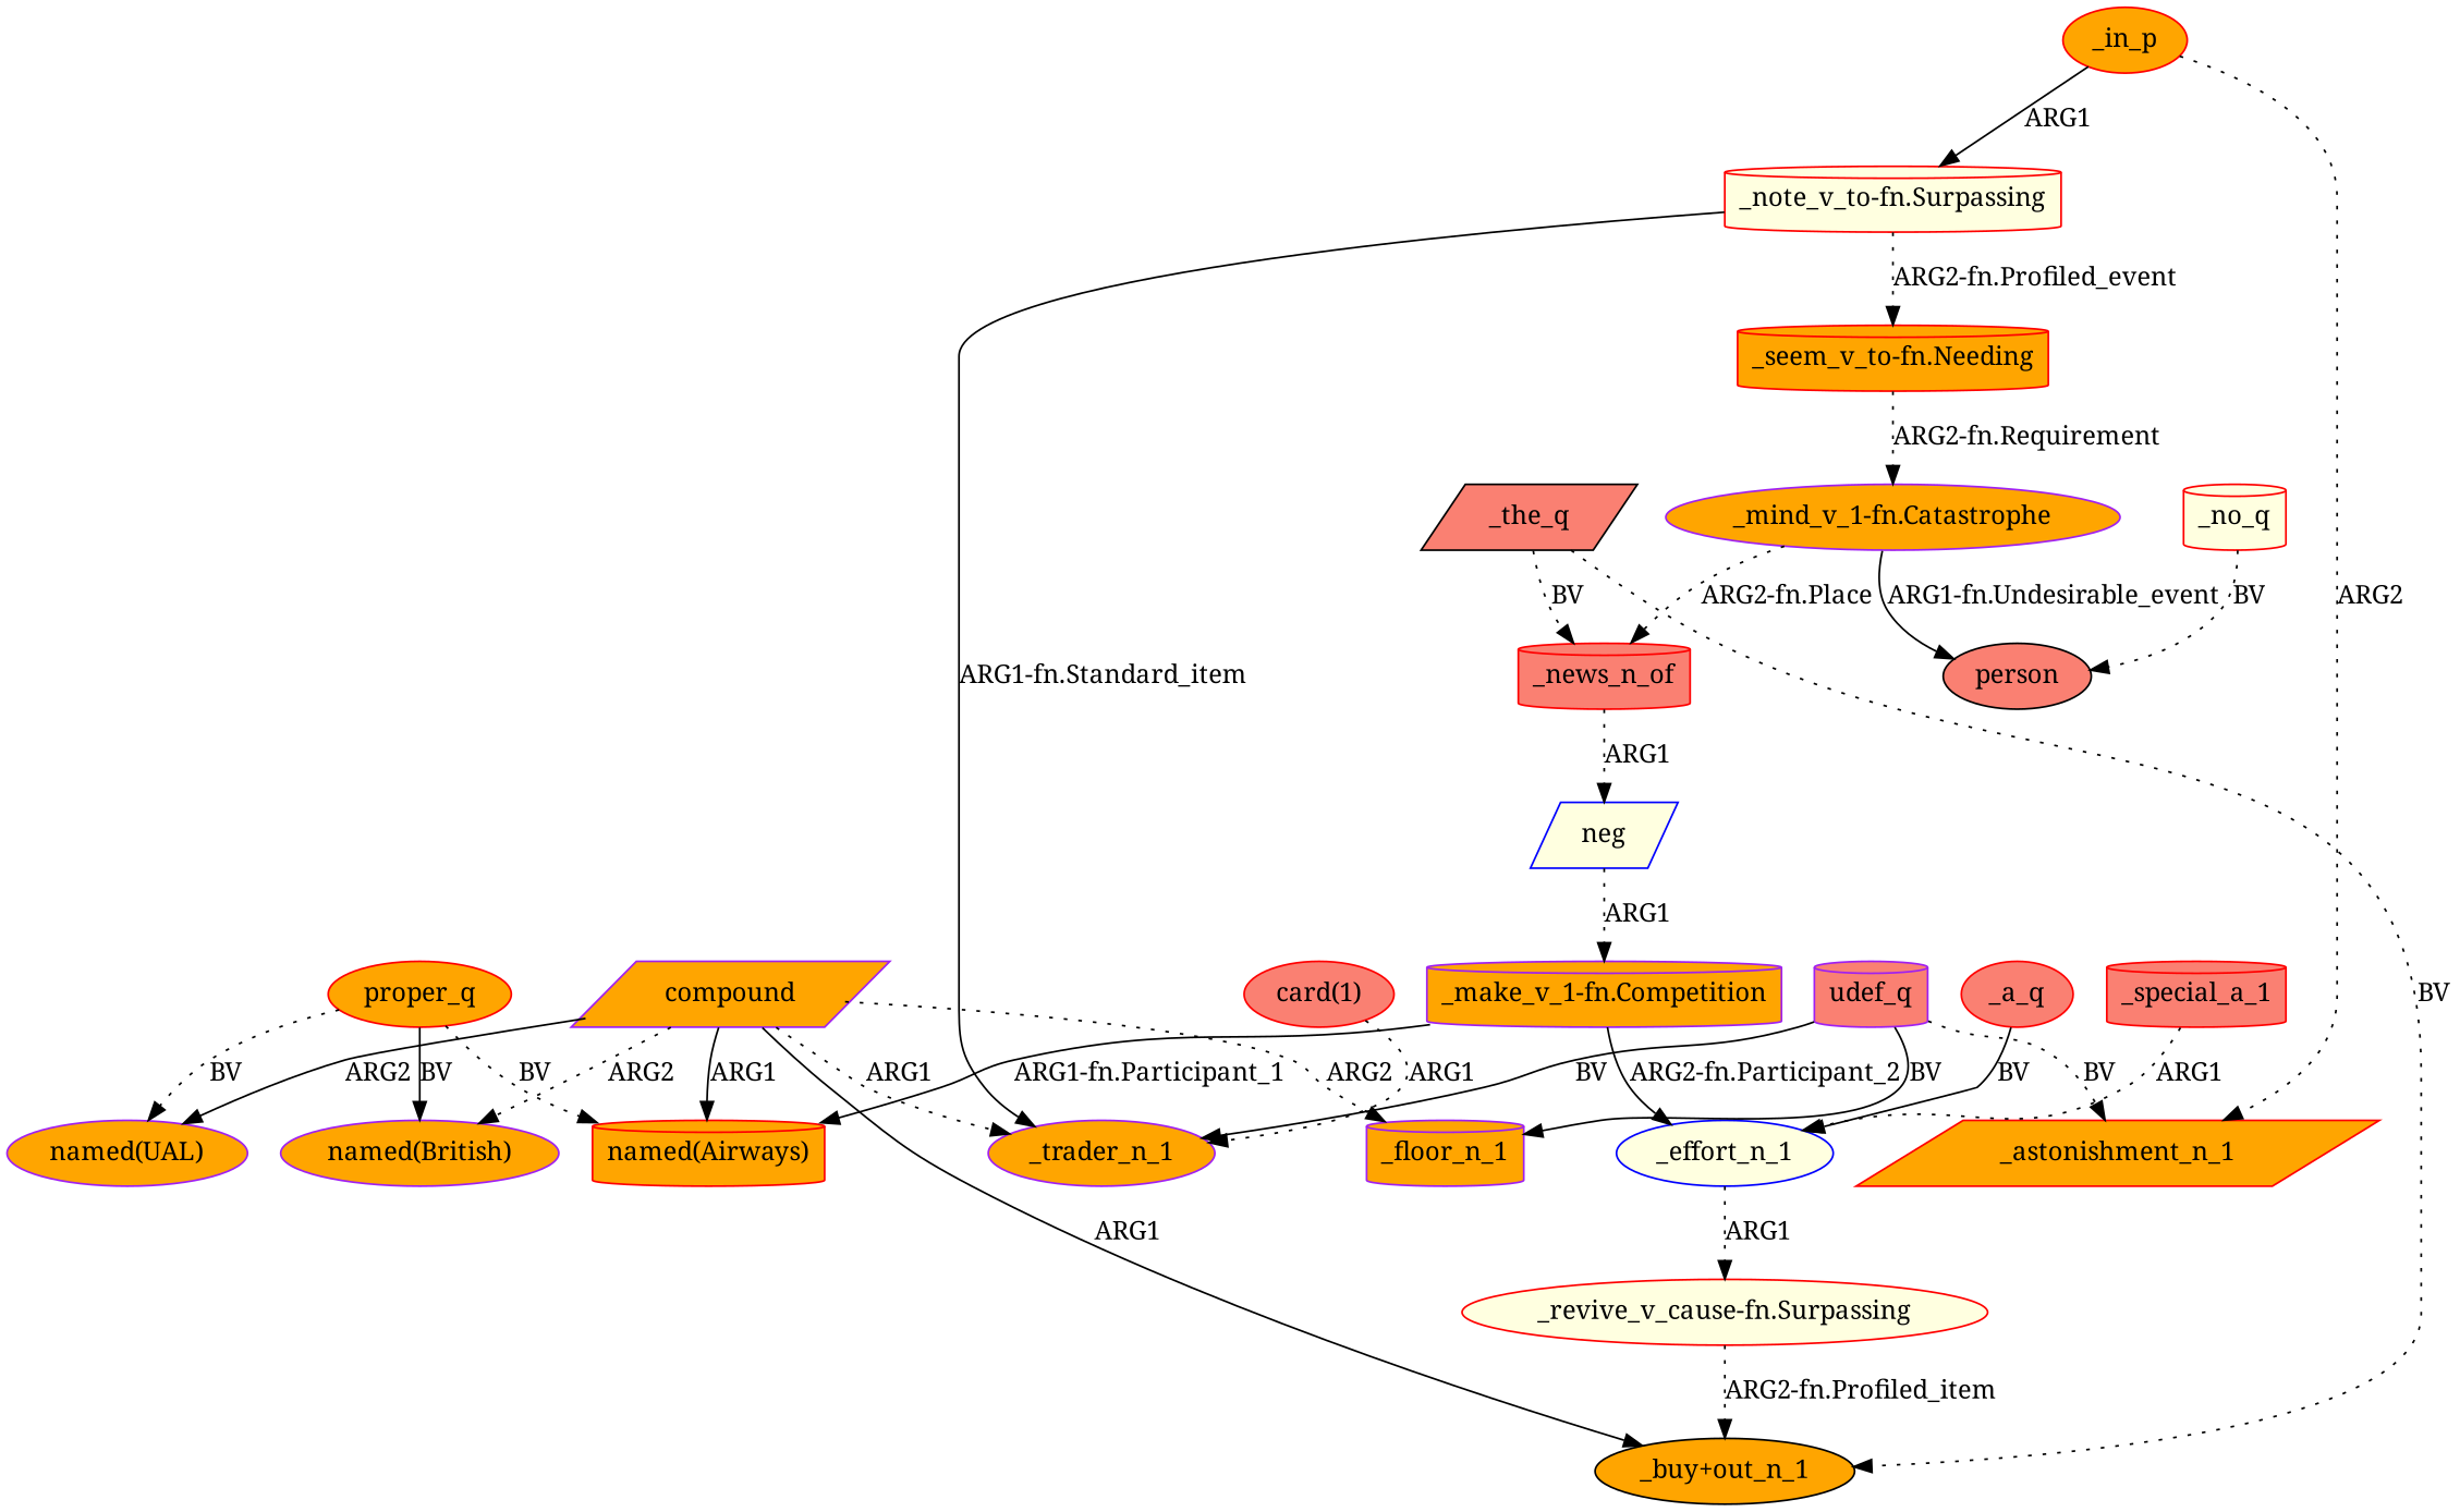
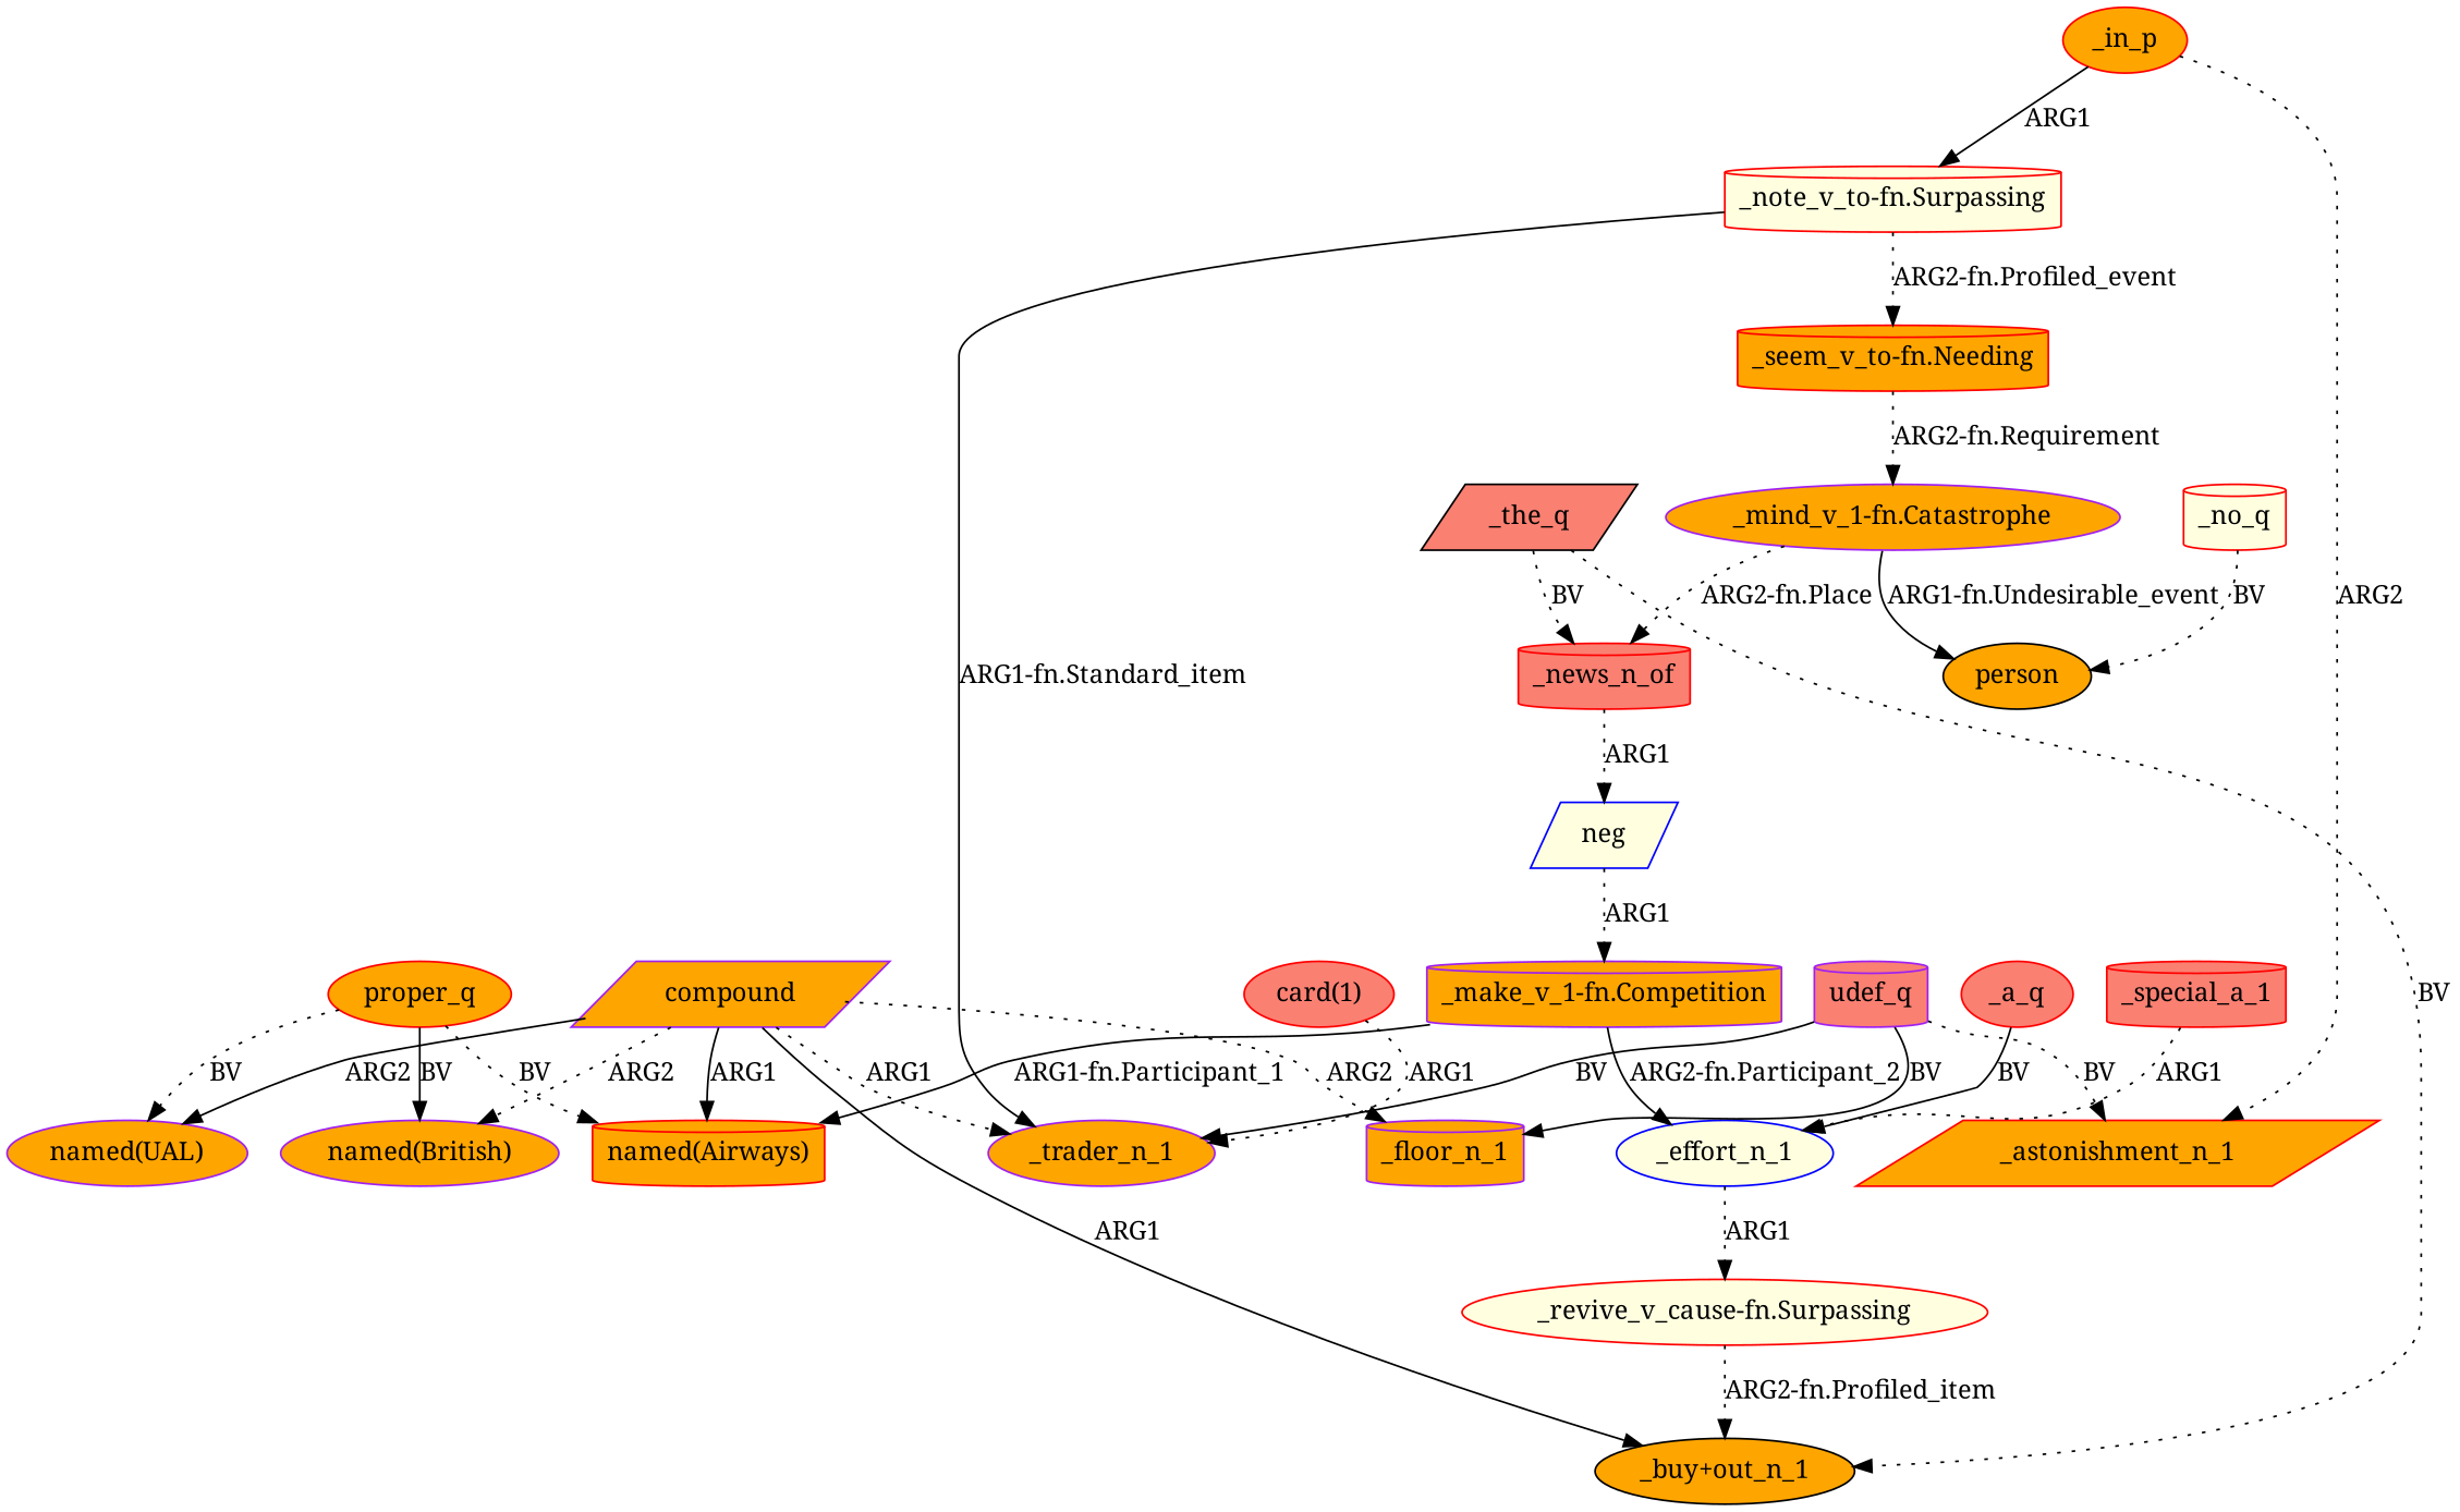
  digraph {
    fontname="Noto Serif"
    node [color=red fillcolor=orange fontname="Noto Serif" shape=ellipse style=filled]
    edge [fontname="Noto Serif" style=dotted]
    "named(British)" [color=purple]
    proper_q
    "named(Airways)" [shape=cylinder]
    "named(UAL)" [color=purple]
    _effort_n_1 [color=blue fillcolor=lightyellow]
    "_revive_v_cause-fn.Surpassing" [fillcolor=lightyellow]
    "_buy+out_n_1" [color=black]
    "card(1)" [fillcolor=salmon]
    _trader_n_1 [color=purple]
    "_note_v_to-fn.Surpassing" [fillcolor=lightyellow shape=cylinder]
    "_seem_v_to-fn.Needing" [shape=cylinder]
    "_mind_v_1-fn.Catastrophe" [color=purple]
-   person [color=black fillcolor=salmon]
+   person [color=black]
    _news_n_of [fillcolor=salmon shape=cylinder]
    _in_p
    _astonishment_n_1 [shape=parallelogram]
    compound [color=purple shape=parallelogram]
    _floor_n_1 [color=purple shape=cylinder]
    neg [color=blue fillcolor=lightyellow shape=parallelogram]
    "_make_v_1-fn.Competition" [color=purple shape=cylinder]
    _a_q [fillcolor=salmon]
    udef_q [color=purple fillcolor=salmon shape=cylinder]
    _special_a_1 [fillcolor=salmon shape=cylinder]
    _no_q [fillcolor=lightyellow shape=cylinder]
    _the_q [color=black fillcolor=salmon shape=parallelogram]
    proper_q -> "named(British)" [label=BV style=solid]
    proper_q -> "named(Airways)" [label=BV]
    proper_q -> "named(UAL)" [label=BV]
    _effort_n_1 -> "_revive_v_cause-fn.Surpassing" [label=ARG1]
    "_revive_v_cause-fn.Surpassing" -> "_buy+out_n_1" [label="ARG2-fn.Profiled_item"]
    "card(1)" -> _trader_n_1 [label=ARG1]
    "_note_v_to-fn.Surpassing" -> _trader_n_1 [label="ARG1-fn.Standard_item" style=solid]
    "_note_v_to-fn.Surpassing" -> "_seem_v_to-fn.Needing" [label="ARG2-fn.Profiled_event"]
    "_seem_v_to-fn.Needing" -> "_mind_v_1-fn.Catastrophe" [label="ARG2-fn.Requirement"]
    "_mind_v_1-fn.Catastrophe" -> person [label="ARG1-fn.Undesirable_event" style=solid]
    "_mind_v_1-fn.Catastrophe" -> _news_n_of [label="ARG2-fn.Place"]
    _news_n_of -> neg [label=ARG1]
    _in_p -> "_note_v_to-fn.Surpassing" [label=ARG1 style=solid]
    _in_p -> _astonishment_n_1 [label=ARG2]
    compound -> "named(British)" [label=ARG2]
    compound -> "named(Airways)" [label=ARG1 style=solid]
    compound -> "named(UAL)" [label=ARG2 style=solid]
    compound -> "_buy+out_n_1" [label=ARG1 style=solid]
    compound -> _trader_n_1 [label=ARG1]
    compound -> _floor_n_1 [label=ARG2]
    neg -> "_make_v_1-fn.Competition" [label=ARG1]
    "_make_v_1-fn.Competition" -> "named(Airways)" [label="ARG1-fn.Participant_1" style=solid]
    "_make_v_1-fn.Competition" -> _effort_n_1 [label="ARG2-fn.Participant_2" style=solid]
    _a_q -> _effort_n_1 [label=BV style=solid]
    udef_q -> _trader_n_1 [label=BV style=solid]
    udef_q -> _astonishment_n_1 [label=BV]
    udef_q -> _floor_n_1 [label=BV style=solid]
    _special_a_1 -> _effort_n_1 [label=ARG1]
    _no_q -> person [label=BV]
    _the_q -> "_buy+out_n_1" [label=BV]
    _the_q -> _news_n_of [label=BV]
  }
